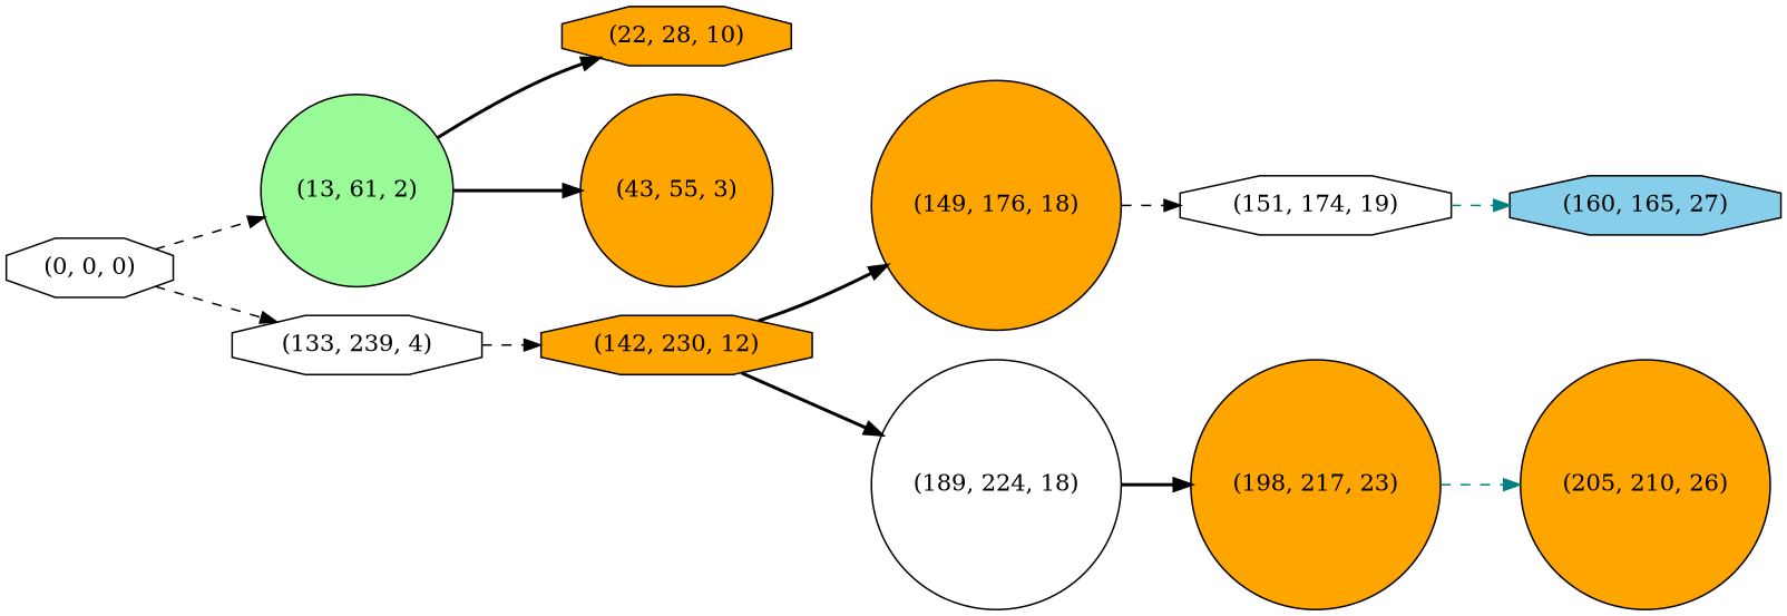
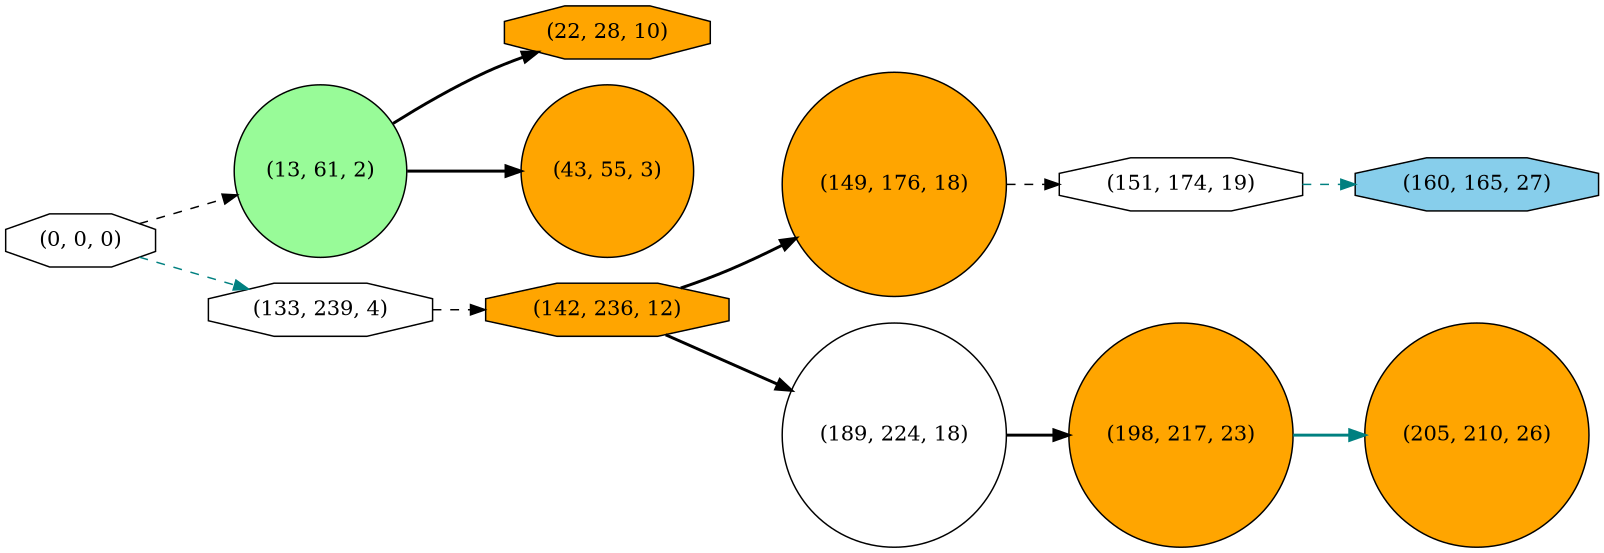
  digraph {
    rankdir=LR
    node [fillcolor=orange shape=octagon style=filled]
    edge [color=black style=bold]
    "(0, 0, 0)" [fillcolor=white]
    "(13, 61, 2)" [fillcolor=palegreen shape=circle]
    "(133, 239, 4)" [fillcolor=white]
    "(22, 28, 10)"
    "(43, 55, 3)" [shape=circle]
-   "(142, 230, 12)"
+   "(142, 230, 12)" [label="(142, 236, 12)"]
    "(149, 176, 18)" [shape=circle]
    "(189, 224, 18)" [fillcolor=white shape=circle]
    "(151, 174, 19)" [fillcolor=white]
    "(198, 217, 23)" [shape=circle]
    "(160, 165, 27)" [fillcolor=skyblue]
    "(205, 210, 26)" [shape=circle]
    "(0, 0, 0)" -> "(13, 61, 2)" [style=dashed]
-   "(0, 0, 0)" -> "(133, 239, 4)" [style=dashed]
+   "(0, 0, 0)" -> "(133, 239, 4)" [color=teal style=dashed]
    "(13, 61, 2)" -> "(22, 28, 10)"
    "(13, 61, 2)" -> "(43, 55, 3)"
    "(133, 239, 4)" -> "(142, 230, 12)" [style=dashed]
    "(142, 230, 12)" -> "(149, 176, 18)"
    "(142, 230, 12)" -> "(189, 224, 18)"
    "(149, 176, 18)" -> "(151, 174, 19)" [style=dashed]
    "(189, 224, 18)" -> "(198, 217, 23)"
    "(151, 174, 19)" -> "(160, 165, 27)" [color=teal style=dashed]
-   "(198, 217, 23)" -> "(205, 210, 26)" [color=teal style=dashed]
+   "(198, 217, 23)" -> "(205, 210, 26)" [color=teal]
  }
